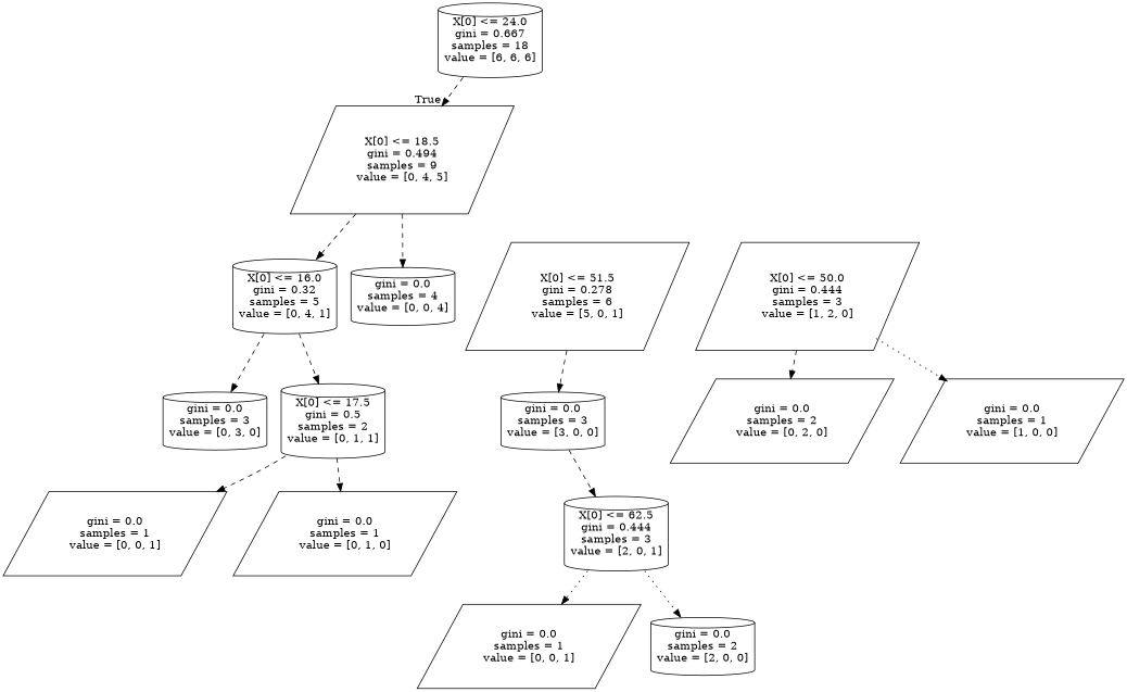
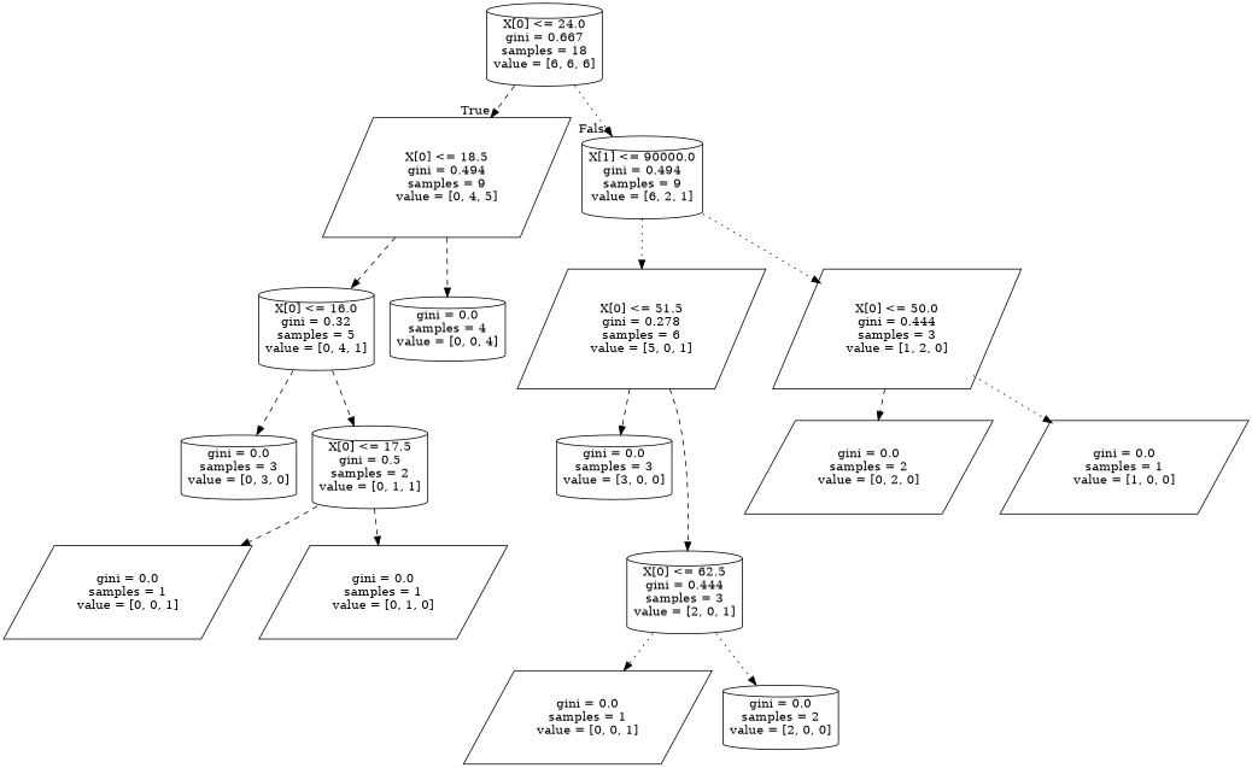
  digraph {
    node [shape=cylinder]
    edge [style=dashed]
    n1 [label="X[0] <= 24.0\ngini = 0.667\nsamples = 18\nvalue = [6, 6, 6]"]
    n2 [label="X[0] <= 18.5\ngini = 0.494\nsamples = 9\nvalue = [0, 4, 5]" shape=parallelogram]
+   n3 [label="X[1] <= 90000.0\ngini = 0.494\nsamples = 9\nvalue = [6, 2, 1]"]
    n4 [label="X[0] <= 16.0\ngini = 0.32\nsamples = 5\nvalue = [0, 4, 1]"]
    n5 [label="gini = 0.0\nsamples = 4\nvalue = [0, 0, 4]"]
    n6 [label="X[0] <= 51.5\ngini = 0.278\nsamples = 6\nvalue = [5, 0, 1]" shape=parallelogram]
    n7 [label="X[0] <= 50.0\ngini = 0.444\nsamples = 3\nvalue = [1, 2, 0]" shape=parallelogram]
    n8 [label="gini = 0.0\nsamples = 3\nvalue = [0, 3, 0]"]
    n9 [label="X[0] <= 17.5\ngini = 0.5\nsamples = 2\nvalue = [0, 1, 1]"]
    n10 [label="gini = 0.0\nsamples = 1\nvalue = [0, 0, 1]" shape=parallelogram]
    n11 [label="gini = 0.0\nsamples = 1\nvalue = [0, 1, 0]" shape=parallelogram]
    n12 [label="gini = 0.0\nsamples = 3\nvalue = [3, 0, 0]"]
    n13 [label="X[0] <= 62.5\ngini = 0.444\nsamples = 3\nvalue = [2, 0, 1]"]
    n14 [label="gini = 0.0\nsamples = 2\nvalue = [0, 2, 0]" shape=parallelogram]
    n15 [label="gini = 0.0\nsamples = 1\nvalue = [1, 0, 0]" shape=parallelogram]
    n16 [label="gini = 0.0\nsamples = 1\nvalue = [0, 0, 1]" shape=parallelogram]
    n17 [label="gini = 0.0\nsamples = 2\nvalue = [2, 0, 0]"]
    n1 -> n2 [headlabel=True labelangle=45 labeldistance=2.5]
+   n1 -> n3 [headlabel=False labelangle=-45 labeldistance=2.5 style=dotted]
    n2 -> n4
    n2 -> n5
+   n3 -> n6 [style=dotted]
+   n3 -> n7 [style=dotted]
    n4 -> n8
    n4 -> n9
    n6 -> n12
-   n12 -> n13
+   n6 -> n13
    n7 -> n14
    n7 -> n15 [style=dotted]
    n9 -> n10
    n9 -> n11
    n13 -> n16 [style=dotted]
    n13 -> n17 [style=dotted]
  }
